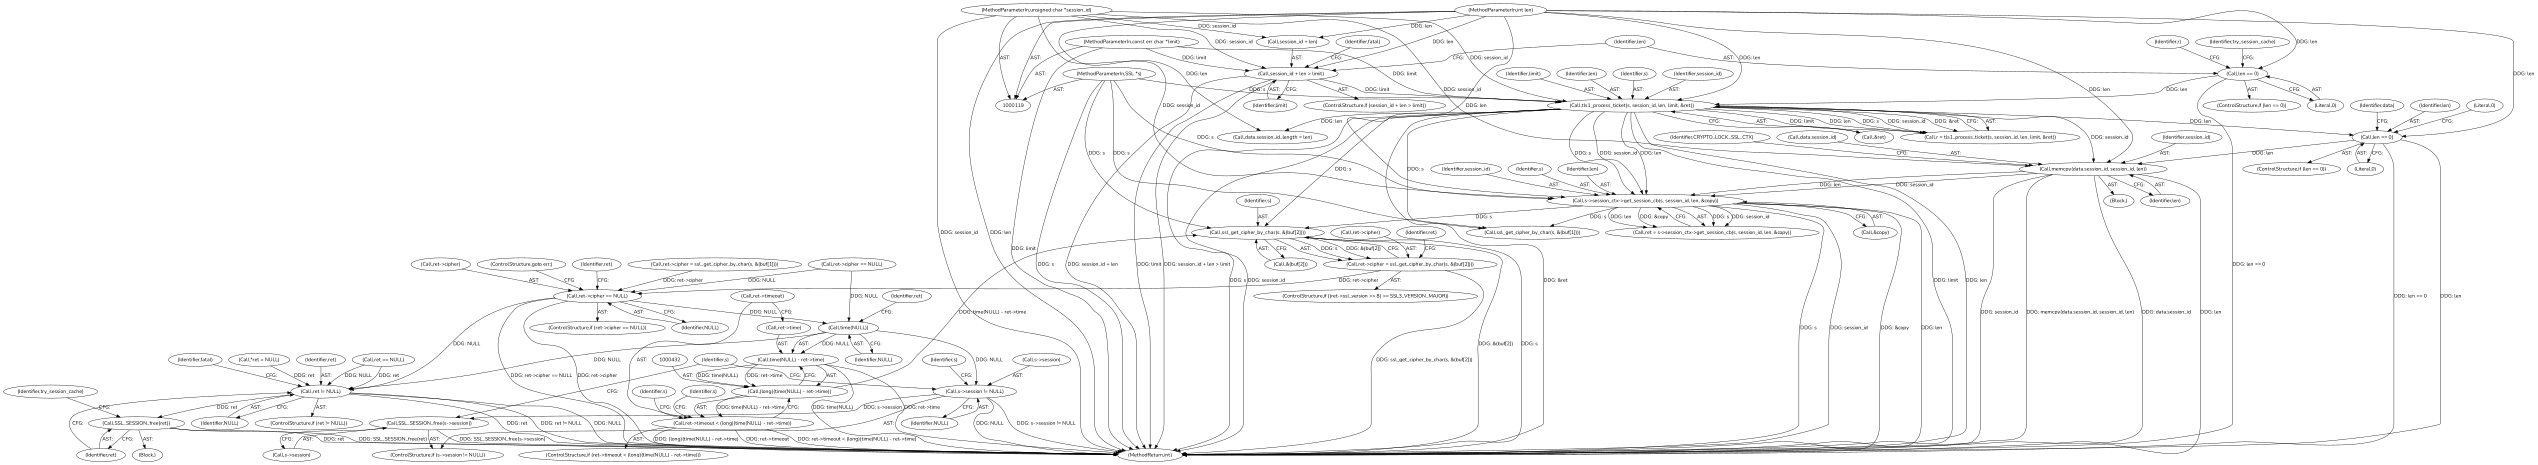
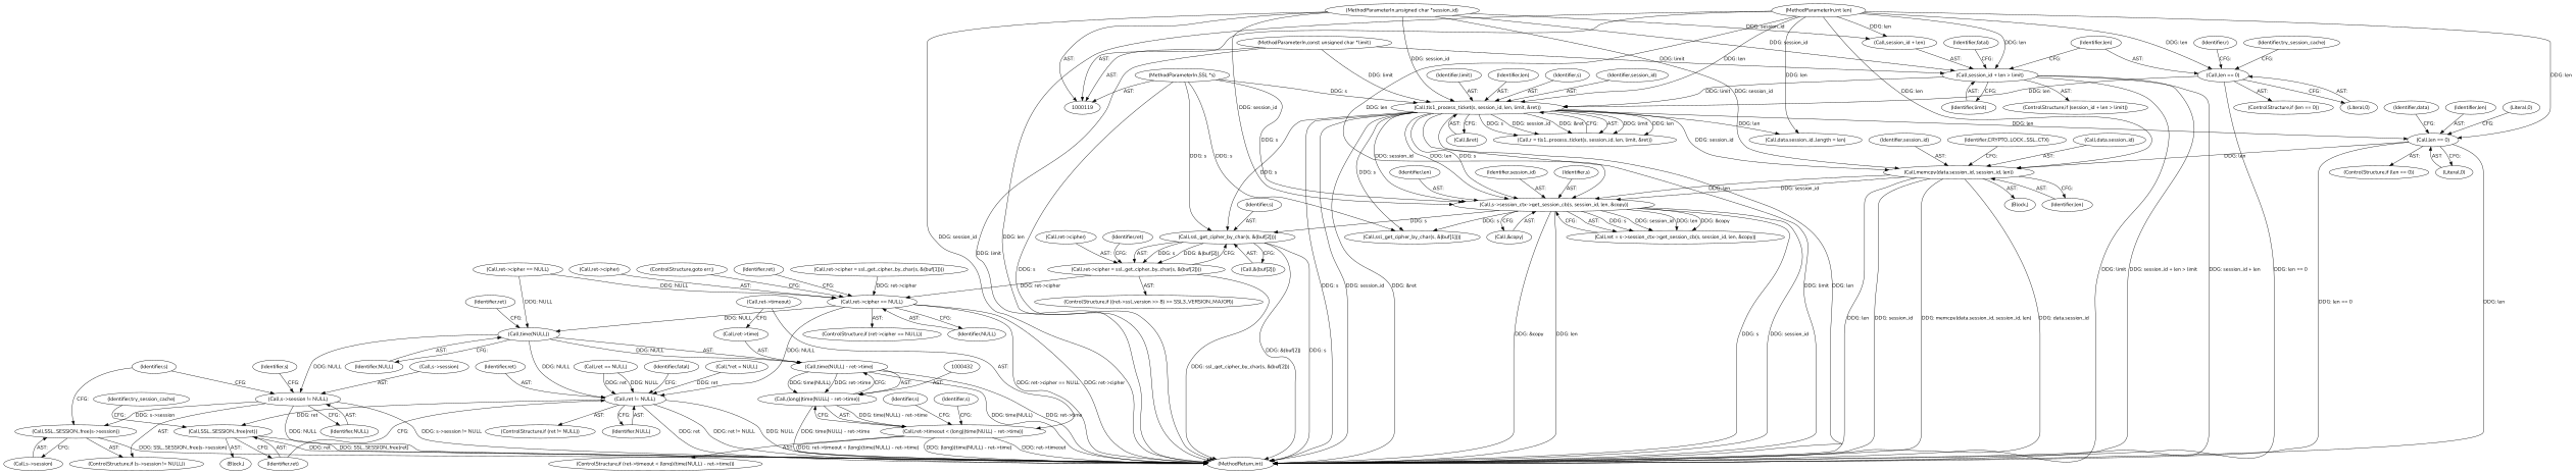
  digraph {
    fontname=Nunito
    node [fontname=Nunito]
    edge [fontname=Nunito]
    n1 [label="(Call,ssl_get_cipher_by_char(s, &(buf[2])))"]
    n2 [label="(Call,ret->cipher = ssl_get_cipher_by_char(s, &(buf[2])))"]
    n3 [label="(MethodReturn,int)"]
    n4 [label="(Call,&(buf[2]))"]
    n5 [label="(Call,ret->cipher == NULL)"]
    n6 [label="(ControlStructure,if ((ret->ssl_version >> 8) >= SSL3_VERSION_MAJOR))"]
    n7 [label="(Call,tls1_process_ticket(s, session_id, len, limit, &ret))"]
    n8 [label="(Call,s->session_ctx->get_session_cb(s, session_id, len, &copy))"]
    n9 [label="(Call,memcpy(data.session_id, session_id, len))"]
    n10 [label="(Call,len == 0)"]
    n11 [label="(Call,data.session_id_length = len)"]
    n12 [label="(Call,ssl_get_cipher_by_char(s, &(buf[1])))"]
    n13 [label="(Call,&ret)"]
    n14 [label="(Call,r = tls1_process_ticket(s, session_id, len, limit, &ret))"]
    n15 [label="(Call,&copy)"]
    n16 [label="(Call,ret = s->session_ctx->get_session_cb(s, session_id, len, &copy))"]
    n17 [label="(Block,)"]
    n18 [label="(Identifier,len)"]
    n19 [label="(Literal,0)"]
    n20 [label="(ControlStructure,if (len == 0))"]
    n21 [label="(MethodParameterIn,SSL *s)"]
    1000119
    n23 [label="(MethodParameterIn,unsigned char *session_id)"]
    n24 [label="(Call,session_id + len > limit)"]
    n25 [label="(Call,session_id + len)"]
    n26 [label="(Identifier,limit)"]
    n27 [label="(ControlStructure,if (session_id + len > limit))"]
    n28 [label="(Call,len == 0)"]
    n29 [label="(ControlStructure,if (len == 0))"]
    n30 [label="(Literal,0)"]
    n31 [label="(MethodParameterIn,int len)"]
-   n32 [label="(MethodParameterIn,const err char *limit)"]
+   n32 [label="(MethodParameterIn,const unsigned char *limit)"]
    n33 [label="(Call,time(NULL))"]
    n34 [label="(Call,ret != NULL)"]
    n35 [label="(ControlStructure,if (ret->cipher == NULL))"]
    n36 [label="(Identifier,NULL)"]
    n37 [label="(Call,time(NULL) - ret->time)"]
    n38 [label="(Call,s->session != NULL)"]
    n39 [label="(Identifier,NULL)"]
    n40 [label="(Call,SSL_SESSION_free(ret))"]
    n41 [label="(Identifier,NULL)"]
    n42 [label="(ControlStructure,if (ret != NULL))"]
    n43 [label="(Call,(long)(time(NULL) - ret->time))"]
    n44 [label="(Call,SSL_SESSION_free(s->session))"]
    n45 [label="(ControlStructure,if (s->session != NULL))"]
    n46 [label="(Identifier,NULL)"]
    n47 [label="(Call,ret->timeout < (long)(time(NULL) - ret->time))"]
    n48 [label="(Call,ret->time)"]
    n49 [label="(ControlStructure,if (ret->timeout < (long)(time(NULL) - ret->time)))"]
    n50 [label="(Call,s->session)"]
    n51 [label="(Identifier,ret)"]
    n52 [label="(Block,)"]
    n53 [label="(Identifier,s)"]
    n54 [label="(Identifier,s)"]
    n55 [label="(Call,ret->cipher)"]
    n56 [label="(ControlStructure,goto err;)"]
    n57 [label="(Identifier,session_id)"]
    n58 [label="(Identifier,len)"]
    n59 [label="(Identifier,s)"]
    n60 [label="(Call,ret == NULL)"]
    n61 [label="(Identifier,session_id)"]
    n62 [label="(Call,ret->cipher == NULL)"]
    n63 [label="(Identifier,limit)"]
    n64 [label="(Identifier,ret)"]
    n65 [label="(Identifier,len)"]
    n66 [label="(Identifier,len)"]
    n67 [label="(Identifier,ret)"]
    n68 [label="(Call,ret->cipher)"]
    n69 [label="(Identifier,s)"]
    n70 [label="(Identifier,CRYPTO_LOCK_SSL_CTX)"]
    n71 [label="(Identifier,len)"]
    n72 [label="(Identifier,fatal)"]
    n73 [label="(Call,data.session_id)"]
    n74 [label="(Identifier,r)"]
    n75 [label="(Call,s->session)"]
    n76 [label="(Identifier,try_session_cache)"]
    n77 [label="(Identifier,ret)"]
    n78 [label="(Call,*ret = NULL)"]
    n79 [label="(Identifier,s)"]
    n80 [label="(Literal,0)"]
    n81 [label="(Identifier,data)"]
    n82 [label="(Identifier,s)"]
    n83 [label="(Identifier,s)"]
    n84 [label="(Call,ret->cipher = ssl_get_cipher_by_char(s, &(buf[1])))"]
    n85 [label="(Call,ret->timeout)"]
    n86 [label="(Identifier,session_id)"]
    n87 [label="(Identifier,ret)"]
    n88 [label="(Identifier,fatal)"]
    n89 [label="(Identifier,try_session_cache)"]
    1000432
    n1 -> n2 [label="AST: "]
    n1 -> n2 [label="DDG: s"]
    n1 -> n2 [label="DDG: &(buf[2])"]
    n1 -> n3 [label="DDG: &(buf[2])"]
    n1 -> n3 [label="DDG: s"]
    n1 -> n4 [label="CFG: "]
    n2 -> n1 [label="CFG: "]
    n2 -> n3 [label="DDG: ssl_get_cipher_by_char(s, &(buf[2]))"]
    n2 -> n5 [label="DDG: ret->cipher"]
    n2 -> n6 [label="AST: "]
    n4 -> n1 [label="AST: "]
    n5 -> n3 [label="DDG: ret->cipher == NULL"]
    n5 -> n3 [label="DDG: ret->cipher"]
    n5 -> n33 [label="DDG: NULL"]
    n5 -> n34 [label="DDG: NULL"]
    n5 -> n35 [label="AST: "]
    n5 -> n36 [label="CFG: "]
    n7 -> n1 [label="DDG: s"]
    n7 -> n3 [label="DDG: s"]
    n7 -> n3 [label="DDG: session_id"]
    n7 -> n3 [label="DDG: &ret"]
    n7 -> n3 [label="DDG: limit"]
    n7 -> n3 [label="DDG: len"]
    n7 -> n8 [label="DDG: s"]
    n7 -> n8 [label="DDG: session_id"]
    n7 -> n8 [label="DDG: len"]
    n7 -> n9 [label="DDG: session_id"]
    n7 -> n10 [label="DDG: len"]
    n7 -> n11 [label="DDG: len"]
    n7 -> n12 [label="DDG: s"]
    n7 -> n13 [label="CFG: "]
    n7 -> n14 [label="AST: "]
    n7 -> n14 [label="DDG: limit"]
    n7 -> n14 [label="DDG: len"]
    n7 -> n14 [label="DDG: s"]
    n7 -> n14 [label="DDG: session_id"]
    n7 -> n14 [label="DDG: &ret"]
    n8 -> n1 [label="DDG: s"]
    n8 -> n3 [label="DDG: s"]
    n8 -> n3 [label="DDG: session_id"]
    n8 -> n3 [label="DDG: &copy"]
    n8 -> n3 [label="DDG: len"]
    n8 -> n12 [label="DDG: s"]
    n8 -> n15 [label="CFG: "]
    n8 -> n16 [label="AST: "]
    n8 -> n16 [label="DDG: s"]
    n8 -> n16 [label="DDG: session_id"]
    n8 -> n16 [label="DDG: len"]
    n8 -> n16 [label="DDG: &copy"]
    n9 -> n3 [label="DDG: session_id"]
    n9 -> n3 [label="DDG: memcpy(data.session_id, session_id, len)"]
    n9 -> n3 [label="DDG: data.session_id"]
    n9 -> n3 [label="DDG: len"]
    n9 -> n8 [label="DDG: session_id"]
    n9 -> n8 [label="DDG: len"]
    n9 -> n17 [label="AST: "]
    n9 -> n18 [label="CFG: "]
    n10 -> n3 [label="DDG: len == 0"]
    n10 -> n3 [label="DDG: len"]
    n10 -> n9 [label="DDG: len"]
    n10 -> n19 [label="CFG: "]
    n10 -> n20 [label="AST: "]
    n13 -> n7 [label="AST: "]
    n14 -> n7 [label="CFG: "]
    n15 -> n8 [label="AST: "]
    n16 -> n8 [label="CFG: "]
    n18 -> n9 [label="AST: "]
    n19 -> n10 [label="AST: "]
    n21 -> n1 [label="DDG: s"]
    n21 -> n3 [label="DDG: s"]
    n21 -> n7 [label="DDG: s"]
    n21 -> n8 [label="DDG: s"]
    n21 -> n12 [label="DDG: s"]
    n21 -> 1000119 [label="AST: "]
    n23 -> n3 [label="DDG: session_id"]
    n23 -> n7 [label="DDG: session_id"]
    n23 -> n8 [label="DDG: session_id"]
    n23 -> n9 [label="DDG: session_id"]
    n23 -> 1000119 [label="AST: "]
    n23 -> n24 [label="DDG: session_id"]
    n23 -> n25 [label="DDG: session_id"]
    n24 -> n3 [label="DDG: session_id + len > limit"]
    n24 -> n3 [label="DDG: session_id + len"]
    n24 -> n3 [label="DDG: limit"]
    n24 -> n7 [label="DDG: limit"]
    n24 -> n26 [label="CFG: "]
    n24 -> n27 [label="AST: "]
    n25 -> n24 [label="AST: "]
    n26 -> n24 [label="AST: "]
    n28 -> n3 [label="DDG: len == 0"]
    n28 -> n7 [label="DDG: len"]
    n28 -> n29 [label="AST: "]
    n28 -> n30 [label="CFG: "]
    n30 -> n28 [label="AST: "]
    n31 -> n3 [label="DDG: len"]
    n31 -> n7 [label="DDG: len"]
    n31 -> n8 [label="DDG: len"]
    n31 -> n9 [label="DDG: len"]
    n31 -> n10 [label="DDG: len"]
    n31 -> n11 [label="DDG: len"]
    n31 -> 1000119 [label="AST: "]
    n31 -> n24 [label="DDG: len"]
    n31 -> n25 [label="DDG: len"]
    n31 -> n28 [label="DDG: len"]
    n32 -> n3 [label="DDG: limit"]
    n32 -> n7 [label="DDG: limit"]
    n32 -> 1000119 [label="AST: "]
    n32 -> n24 [label="DDG: limit"]
    n33 -> n34 [label="DDG: NULL"]
    n33 -> n37 [label="AST: "]
    n33 -> n37 [label="DDG: NULL"]
    n33 -> n38 [label="DDG: NULL"]
    n33 -> n39 [label="CFG: "]
    n34 -> n3 [label="DDG: ret"]
    n34 -> n3 [label="DDG: ret != NULL"]
    n34 -> n3 [label="DDG: NULL"]
    n34 -> n40 [label="DDG: ret"]
    n34 -> n41 [label="CFG: "]
    n34 -> n42 [label="AST: "]
    n36 -> n5 [label="AST: "]
    n37 -> n3 [label="DDG: ret->time"]
    n37 -> n3 [label="DDG: time(NULL)"]
    n37 -> n43 [label="AST: "]
    n37 -> n43 [label="DDG: time(NULL)"]
    n37 -> n43 [label="DDG: ret->time"]
    n38 -> n3 [label="DDG: NULL"]
    n38 -> n3 [label="DDG: s->session != NULL"]
    n38 -> n44 [label="DDG: s->session"]
    n38 -> n45 [label="AST: "]
    n38 -> n46 [label="CFG: "]
    n39 -> n33 [label="AST: "]
    n40 -> n3 [label="DDG: ret"]
    n40 -> n3 [label="DDG: SSL_SESSION_free(ret)"]
    n40 -> n51 [label="CFG: "]
    n40 -> n52 [label="AST: "]
    n41 -> n34 [label="AST: "]
-   n43 -> n1 [label="DDG: time(NULL) - ret->time"]
+   n43 -> n3 [label="DDG: time(NULL) - ret->time"]
    n43 -> n37 [label="CFG: "]
    n43 -> n47 [label="AST: "]
    n43 -> n47 [label="DDG: time(NULL) - ret->time"]
    n44 -> n3 [label="DDG: SSL_SESSION_free(s->session)"]
    n44 -> n45 [label="AST: "]
    n44 -> n50 [label="CFG: "]
    n46 -> n38 [label="AST: "]
    n47 -> n3 [label="DDG: ret->timeout"]
    n47 -> n3 [label="DDG: ret->timeout < (long)(time(NULL) - ret->time)"]
    n47 -> n3 [label="DDG: (long)(time(NULL) - ret->time)"]
    n47 -> n43 [label="CFG: "]
    n47 -> n49 [label="AST: "]
    n48 -> n37 [label="AST: "]
    n50 -> n44 [label="AST: "]
    n51 -> n34 [label="CFG: "]
    n51 -> n40 [label="AST: "]
    n53 -> n38 [label="CFG: "]
    n54 -> n47 [label="CFG: "]
    n55 -> n5 [label="AST: "]
    n56 -> n5 [label="CFG: "]
    n57 -> n8 [label="AST: "]
    n58 -> n24 [label="CFG: "]
    n58 -> n28 [label="AST: "]
    n59 -> n8 [label="AST: "]
    n60 -> n34 [label="DDG: ret"]
    n60 -> n34 [label="DDG: NULL"]
    n61 -> n9 [label="AST: "]
    n62 -> n5 [label="DDG: NULL"]
    n62 -> n33 [label="DDG: NULL"]
    n63 -> n7 [label="AST: "]
    n64 -> n5 [label="CFG: "]
    n65 -> n10 [label="AST: "]
    n66 -> n8 [label="AST: "]
    n67 -> n33 [label="CFG: "]
    n68 -> n2 [label="AST: "]
    n69 -> n47 [label="CFG: "]
    n70 -> n9 [label="CFG: "]
    n71 -> n7 [label="AST: "]
    n72 -> n34 [label="CFG: "]
    n73 -> n9 [label="AST: "]
    n74 -> n28 [label="CFG: "]
    n75 -> n38 [label="AST: "]
    n76 -> n40 [label="CFG: "]
    n77 -> n2 [label="CFG: "]
    n78 -> n34 [label="DDG: ret"]
    n79 -> n7 [label="AST: "]
    n80 -> n10 [label="CFG: "]
    n81 -> n10 [label="CFG: "]
    n82 -> n1 [label="AST: "]
    n83 -> n38 [label="CFG: "]
    n83 -> n44 [label="CFG: "]
    n84 -> n5 [label="DDG: ret->cipher"]
    n85 -> n47 [label="AST: "]
    n85 -> n48 [label="CFG: "]
    n86 -> n7 [label="AST: "]
    n87 -> n34 [label="AST: "]
    n88 -> n24 [label="CFG: "]
    n89 -> n28 [label="CFG: "]
    1000432 -> n43 [label="AST: "]
  }
